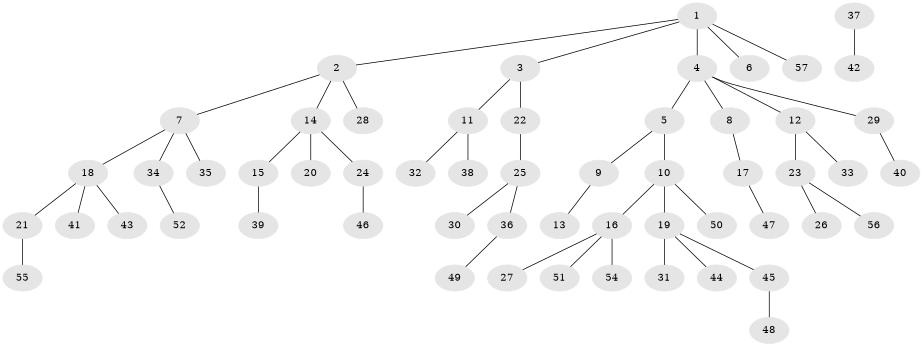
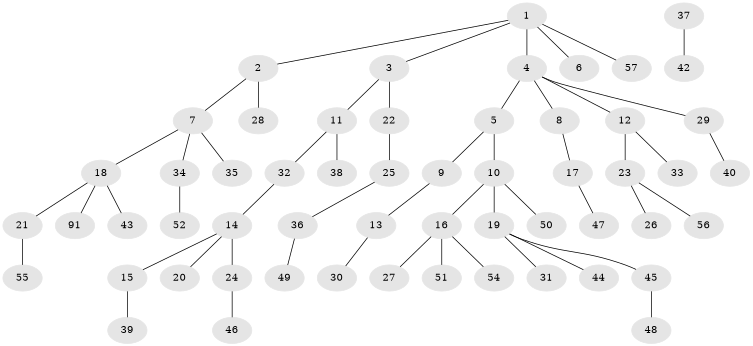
  graph {
    node [color=gray90 style=filled]
    1
    2
    3
    4
    6
    57
    7
    14
    28
    11
    22
    5
    8
    12
    29
    18
    34
    35
    15
    20
    24
    32
    38
    25
    9
    10
    17
    23
    33
    40
    13
    16
    19
    50
    21
-   41
+   41 [label=91]
    43
    52
    47
    30
    27
    51
    54
    31
    44
    45
    26
    56
    39
    46
    37
    42
    55
    48
    36
    49
    1 -- 2
    1 -- 3
    1 -- 4
    1 -- 6
    1 -- 57
    2 -- 7
-   2 -- 14
+   32 -- 14
    2 -- 28
    3 -- 11
    3 -- 22
    4 -- 5
    4 -- 8
    4 -- 12
    4 -- 29
    7 -- 18
    7 -- 34
    7 -- 35
    14 -- 15
    14 -- 20
    14 -- 24
    11 -- 32
    11 -- 38
    22 -- 25
    5 -- 9
    5 -- 10
    8 -- 17
    12 -- 23
    12 -- 33
    29 -- 40
    18 -- 21
    18 -- 41
    18 -- 43
    34 -- 52
    15 -- 39
    24 -- 46
    25 -- 36
    9 -- 13
    10 -- 16
    10 -- 19
    10 -- 50
    17 -- 47
    23 -- 26
    23 -- 56
-   25 -- 30
+   13 -- 30
    16 -- 27
    16 -- 51
    16 -- 54
    19 -- 31
    19 -- 44
    19 -- 45
    21 -- 55
    45 -- 48
    37 -- 42
    36 -- 49
  }
